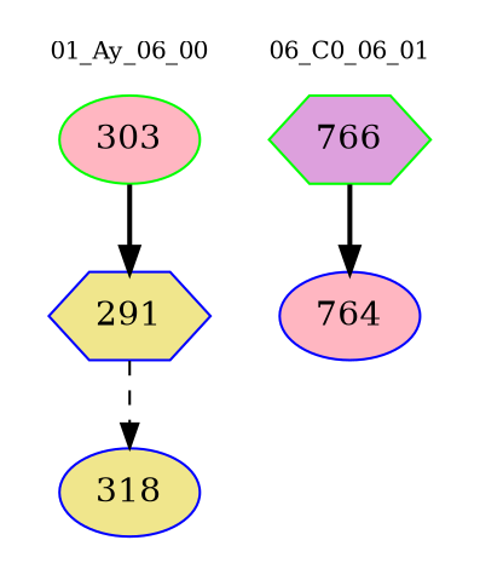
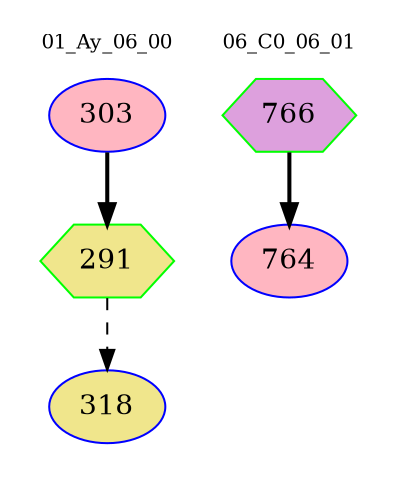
  digraph {
    node [color=blue fillcolor=lightpink shape=ellipse style=filled]
    edge [color=black style=bold]
-   n1 [color=green label=303]
-   n2 [fillcolor=khaki label=291 shape=hexagon]
+   n1 [label=303]
+   n2 [color=green fillcolor=khaki label=291 shape=hexagon]
    n3 [fillcolor=khaki label=318]
    n4 [color=green fillcolor=plum label=766 shape=hexagon]
    n5 [label=764]
    subgraph cluster_1 {
      color=white
      fontsize=10
      label="01_Ay_06_00"
      n1
      n2
      n3
    }
    subgraph cluster_2 {
      color=white
      fontsize=10
      label="06_C0_06_01"
      n4
      n5
    }
    n1 -> n2
    n2 -> n3 [style=dashed]
    n4 -> n5
  }
